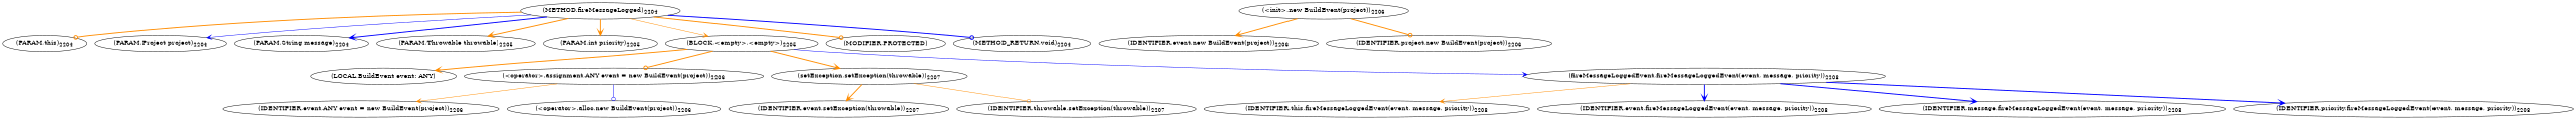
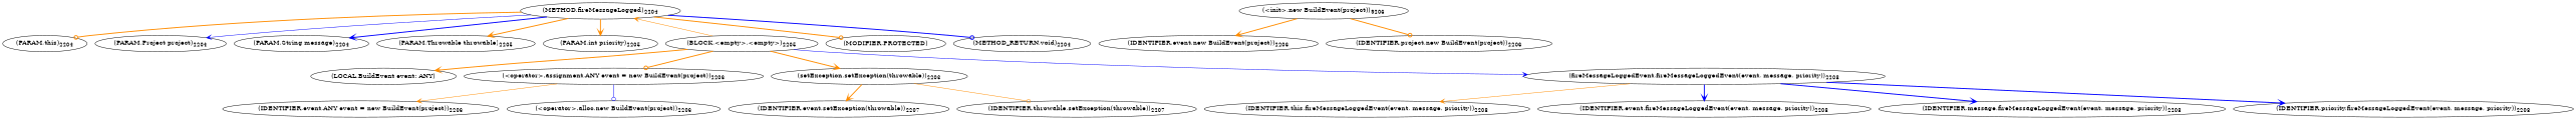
  digraph {
    edge [arrowhead=vee color=darkorange style=bold]
    n1 [label=<(METHOD,fireMessageLogged)<SUB>2204</SUB>>]
    n2 [label=<(PARAM,this)<SUB>2204</SUB>>]
    n3 [label=<(PARAM,Project project)<SUB>2204</SUB>>]
    n4 [label=<(PARAM,String message)<SUB>2204</SUB>>]
    n5 [label=<(PARAM,Throwable throwable)<SUB>2205</SUB>>]
    n6 [label=<(PARAM,int priority)<SUB>2205</SUB>>]
    n7 [label=<(BLOCK,&lt;empty&gt;,&lt;empty&gt;)<SUB>2205</SUB>>]
    n8 [label=<(MODIFIER,PROTECTED)>]
    n9 [label=<(METHOD_RETURN,void)<SUB>2204</SUB>>]
    n10 [label=<(LOCAL,BuildEvent event: ANY)>]
    n11 [label=<(&lt;operator&gt;.assignment,ANY event = new BuildEvent(project))<SUB>2206</SUB>>]
-   n12 [label=<(setException,setException(throwable))<SUB>2207</SUB>>]
+   n12 [label=<(setException,setException(throwable))<SUB>2203</SUB>>]
    n13 [label=<(fireMessageLoggedEvent,fireMessageLoggedEvent(event, message, priority))<SUB>2208</SUB>>]
    n14 [label=<(IDENTIFIER,event,ANY event = new BuildEvent(project))<SUB>2206</SUB>>]
    n15 [label=<(&lt;operator&gt;.alloc,new BuildEvent(project))<SUB>2206</SUB>>]
-   n16 [label=<(&lt;init&gt;,new BuildEvent(project))<SUB>2206</SUB>>]
+   n16 [label=<(&lt;init&gt;,new BuildEvent(project))<SUB>9206</SUB>>]
    n17 [label=<(IDENTIFIER,event,new BuildEvent(project))<SUB>2206</SUB>>]
    n18 [label=<(IDENTIFIER,project,new BuildEvent(project))<SUB>2206</SUB>>]
    n19 [label=<(IDENTIFIER,event,setException(throwable))<SUB>2207</SUB>>]
    n20 [label=<(IDENTIFIER,throwable,setException(throwable))<SUB>2207</SUB>>]
    n21 [label=<(IDENTIFIER,this,fireMessageLoggedEvent(event, message, priority))<SUB>2208</SUB>>]
    n22 [label=<(IDENTIFIER,event,fireMessageLoggedEvent(event, message, priority))<SUB>2208</SUB>>]
    n23 [label=<(IDENTIFIER,message,fireMessageLoggedEvent(event, message, priority))<SUB>2208</SUB>>]
    n24 [label=<(IDENTIFIER,priority,fireMessageLoggedEvent(event, message, priority))<SUB>2208</SUB>>]
    n1 -> n2 [arrowhead=odot]
    n1 -> n3 [color=blue style=solid]
    n1 -> n4 [color=blue]
    n1 -> n5
    n1 -> n6
-   n1 -> n7 [style=solid]
+   n7 -> n1 [style=solid]
    n1 -> n8 [arrowhead=odot]
    n1 -> n9 [arrowhead=odot color=blue]
    n7 -> n10
    n7 -> n11 [arrowhead=odot]
    n7 -> n12
    n7 -> n13 [color=blue style=solid]
    n11 -> n14 [style=solid]
    n11 -> n15 [arrowhead=odot color=blue style=solid]
    n12 -> n19
    n12 -> n20 [arrowhead=odot style=solid]
    n13 -> n21 [style=solid]
    n13 -> n22 [color=blue]
    n13 -> n23 [color=blue]
    n13 -> n24 [color=blue]
    n16 -> n17
    n16 -> n18 [arrowhead=odot]
  }
